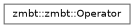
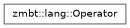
  digraph {
    rankdir=LR
-   n1 [color=grey40 fillcolor=white fontname=Helvetica fontsize=10 height=0.2 label="zmbt::zmbt::Operator" shape=box style=filled width=0.4]
+   n1 [color=grey40 fillcolor=white fontname=Helvetica fontsize=10 height=0.2 label="zmbt::lang::Operator" shape=box style=filled width=0.4]
  }
